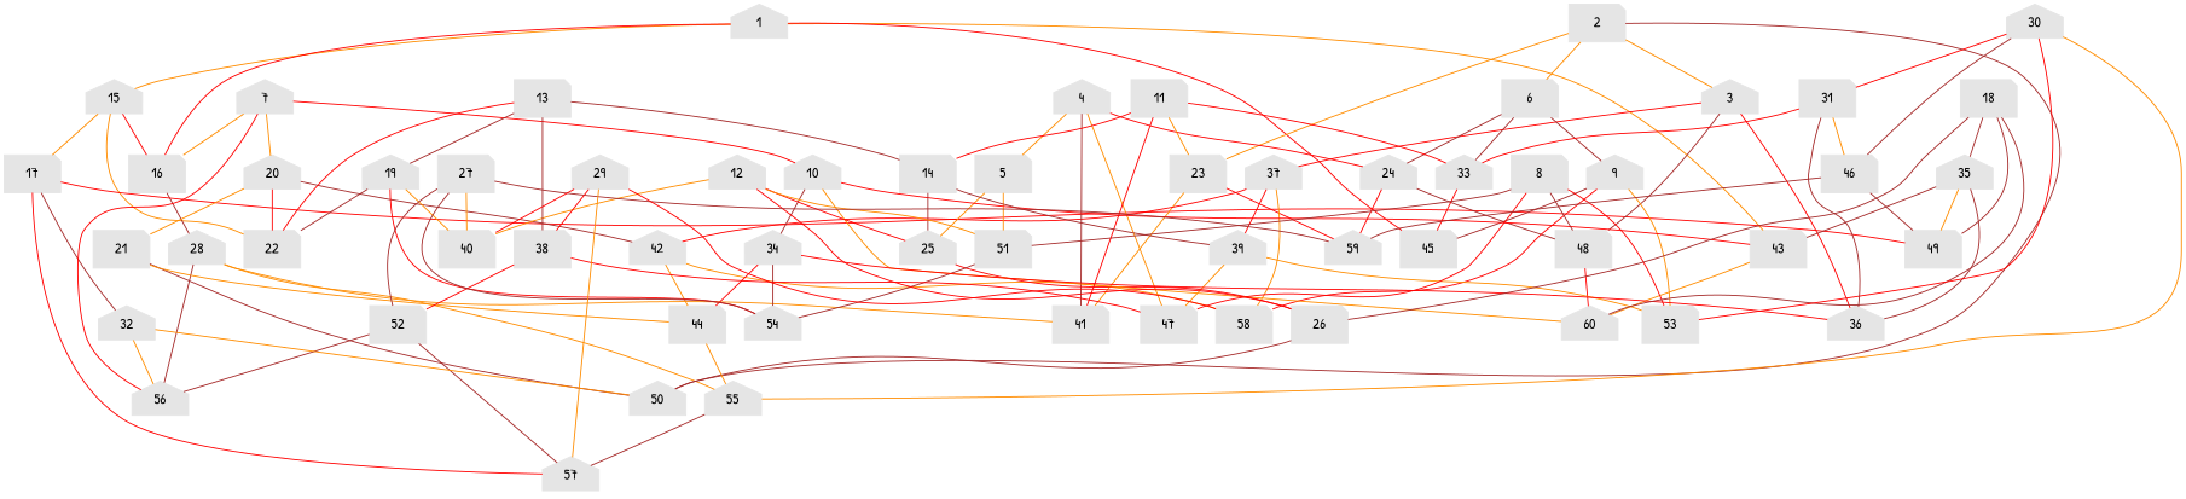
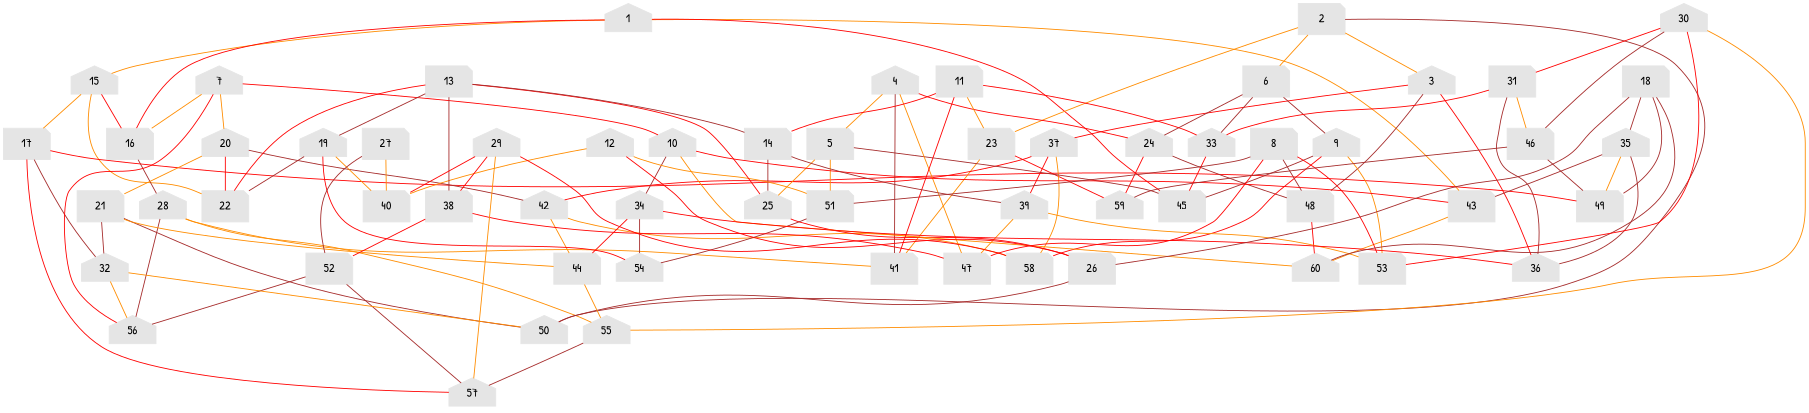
  graph {
    fontname="Patrick Hand"
    node [color=gray90 fontname="Patrick Hand" shape=house style=filled]
    edge [color=brown fontname="Patrick Hand"]
    1
    15
    16 [shape=note]
    43 [shape=note]
    45 [shape=note]
    22 [shape=note]
    17 [shape=note]
    28
    60
    2 [shape=note]
    3
    6 [shape=note]
    23 [shape=note]
    50
    36
    37
    48 [shape=note]
    24
    9
    33
    41 [shape=note]
    59
    58 [shape=note]
    39
    42
    5 [shape=note]
    4
    47 [shape=note]
    25
    51 [shape=note]
    26 [shape=note]
    54
    53 [shape=note]
    7
    10
    20
    56
    34
    21 [shape=note]
    8 [shape=note]
    44 [shape=note]
    11 [shape=note]
    14 [shape=note]
    12
    40 [shape=note]
    13 [shape=note]
    19
    38 [shape=note]
    52 [shape=note]
    32
    49 [shape=note]
    57
    55
    18 [shape=note]
    35
    27 [shape=note]
    29
    30
    31 [shape=note]
    46 [shape=note]
    1 -- 15 [color=darkorange]
    1 -- 16 [color=red]
    1 -- 43 [color=darkorange]
    1 -- 45 [color=red]
    15 -- 16 [color=red]
    15 -- 22 [color=darkorange]
    15 -- 17 [color=darkorange]
    16 -- 28
    43 -- 60 [color=darkorange]
    17 -- 32
    17 -- 49 [color=red]
    17 -- 57 [color=red]
    28 -- 41 [color=darkorange]
    28 -- 56
    28 -- 55 [color=darkorange]
    2 -- 3 [color=darkorange]
    2 -- 6 [color=darkorange]
    2 -- 23 [color=darkorange]
    2 -- 50
    3 -- 36 [color=red]
    3 -- 37 [color=red]
    3 -- 48
    6 -- 24
    6 -- 9
    6 -- 33
    23 -- 41 [color=darkorange]
    23 -- 59 [color=red]
    37 -- 58 [color=darkorange]
    37 -- 39 [color=red]
    37 -- 42 [color=red]
    48 -- 60 [color=red]
    24 -- 48
    24 -- 59 [color=red]
    9 -- 45
    9 -- 58 [color=red]
    9 -- 53 [color=darkorange]
    33 -- 45 [color=red]
    39 -- 47 [color=darkorange]
    39 -- 53 [color=darkorange]
    42 -- 58 [color=darkorange]
    42 -- 44 [color=darkorange]
+   5 -- 45
    5 -- 25 [color=darkorange]
    5 -- 51 [color=darkorange]
    4 -- 24 [color=red]
    4 -- 41
    4 -- 5 [color=darkorange]
    4 -- 47 [color=darkorange]
    25 -- 26 [color=red]
    51 -- 54
    26 -- 50
    7 -- 16 [color=darkorange]
    7 -- 10 [color=red]
    7 -- 20 [color=darkorange]
    7 -- 56 [color=red]
    10 -- 43 [color=red]
    10 -- 60 [color=darkorange]
    10 -- 34
    20 -- 22 [color=red]
    20 -- 42
    20 -- 21 [color=darkorange]
    34 -- 36 [color=red]
    34 -- 54
    34 -- 44 [color=red]
    21 -- 50
    21 -- 44 [color=darkorange]
+   21 -- 32
    8 -- 48
    8 -- 47 [color=red]
    8 -- 51
    8 -- 53 [color=red]
    44 -- 55 [color=darkorange]
    11 -- 23 [color=darkorange]
    11 -- 33 [color=red]
    11 -- 41 [color=red]
    11 -- 14 [color=red]
    14 -- 39
    14 -- 25
-   12 -- 25 [color=red]
+   13 -- 25 [color=red]
    12 -- 51 [color=darkorange]
    12 -- 26 [color=red]
    12 -- 40 [color=darkorange]
    13 -- 22 [color=red]
    13 -- 14
    13 -- 19
    13 -- 38
    19 -- 22
    19 -- 54 [color=red]
    19 -- 40 [color=darkorange]
    38 -- 47 [color=red]
    38 -- 52 [color=red]
    52 -- 56
    52 -- 57
    32 -- 50 [color=darkorange]
    32 -- 56 [color=darkorange]
    55 -- 57
    18 -- 60
    18 -- 26
    18 -- 49
    18 -- 35
    35 -- 43
    35 -- 36
    35 -- 49 [color=darkorange]
-   27 -- 59
-   27 -- 54
    27 -- 40 [color=darkorange]
    27 -- 52
    29 -- 58 [color=red]
    29 -- 40 [color=red]
    29 -- 38 [color=red]
    29 -- 57 [color=darkorange]
    30 -- 53 [color=red]
    30 -- 55 [color=darkorange]
    30 -- 31 [color=red]
    30 -- 46
    31 -- 36
    31 -- 33 [color=red]
    31 -- 46 [color=darkorange]
    46 -- 59
    46 -- 49
  }
